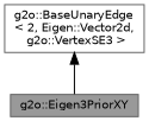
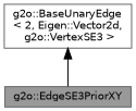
  digraph {
    node [color=gray40 fontname=Helvetica fontsize=10 shape=box style=filled]
-   n1 [fillcolor=grey60 fontcolor=black height=0.2 label="g2o::Eigen3PriorXY" width=0.4]
+   n1 [fillcolor=grey60 fontcolor=black height=0.2 label="g2o::EdgeSE3PriorXY" width=0.4]
    n2 [fillcolor=white height=0.2 label="g2o::BaseUnaryEdge\l\< 2, Eigen::Vector2d,\l g2o::VertexSE3 \>" width=0.4]
    n2 -> n1 [color=black dir=back fontname=Helvetica fontsize=10 labelfontname=Helvetica labelfontsize=10 style=solid]
  }
